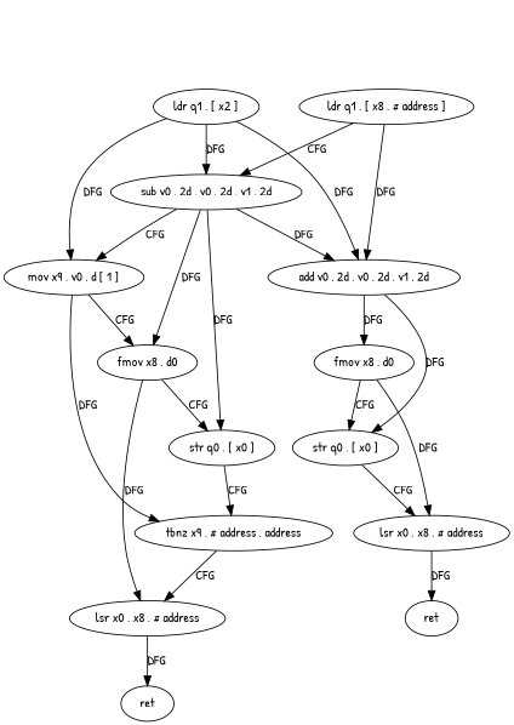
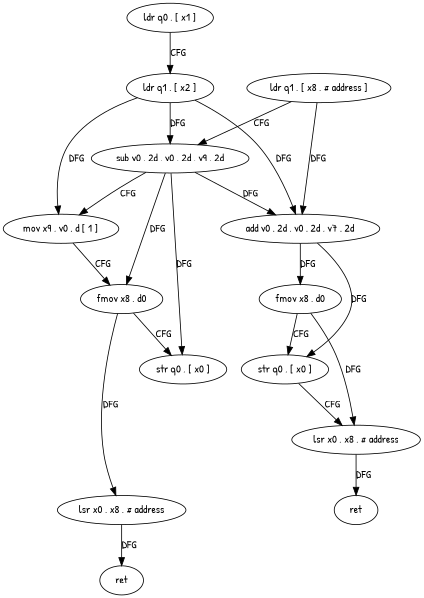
  digraph {
    fontname="Patrick Hand"
    node [fontname="Patrick Hand"]
    edge [fontname="Patrick Hand"]
+   n1 [label="ldr q0 , [ x1 ]"]
    n2 [label="ldr q1 , [ x2 ]"]
-   n3 [label="sub v0 . 2d , v0 . 2d , v1 . 2d"]
-   n4 [label="add v0 . 2d , v0 . 2d , v1 . 2d"]
+   n3 [label="sub v0 . 2d , v0 . 2d , v9 . 2d"]
+   n4 [label="add v0 . 2d , v0 . 2d , v7 . 2d"]
    n5 [label="mov x9 , v0 . d [ 1 ]"]
    n6 [label="fmov x8 , d0"]
    n7 [label="str q0 , [ x0 ]"]
    n8 [label="ldr q1 , [ x8 , # address ]"]
    n9 [label="fmov x8 , d0"]
    n10 [label="str q0 , [ x0 ]"]
-   n11 [label="tbnz x9 , # address , address"]
    n12 [label="lsr x0 , x8 , # address"]
    n13 [label=ret]
    n14 [label="lsr x0 , x8 , # address"]
    n15 [label=ret]
+   n1 -> n2 [label=CFG]
    n2 -> n3 [label=DFG]
    n2 -> n4 [label=DFG]
    n2 -> n5 [label=DFG]
    n3 -> n4 [label=DFG]
    n3 -> n5 [label=CFG]
    n3 -> n6 [label=DFG]
    n3 -> n7 [label=DFG]
    n4 -> n9 [label=DFG]
    n4 -> n10 [label=DFG]
    n5 -> n6 [label=CFG]
-   n5 -> n11 [label=DFG]
    n6 -> n7 [label=CFG]
    n6 -> n12 [label=DFG]
-   n7 -> n11 [label=CFG]
    n8 -> n3 [label=CFG]
    n8 -> n4 [label=DFG]
    n9 -> n10 [label=CFG]
    n9 -> n14 [label=DFG]
    n10 -> n14 [label=CFG]
-   n11 -> n12 [label=CFG]
    n12 -> n13 [label=DFG]
    n14 -> n15 [label=DFG]
  }
